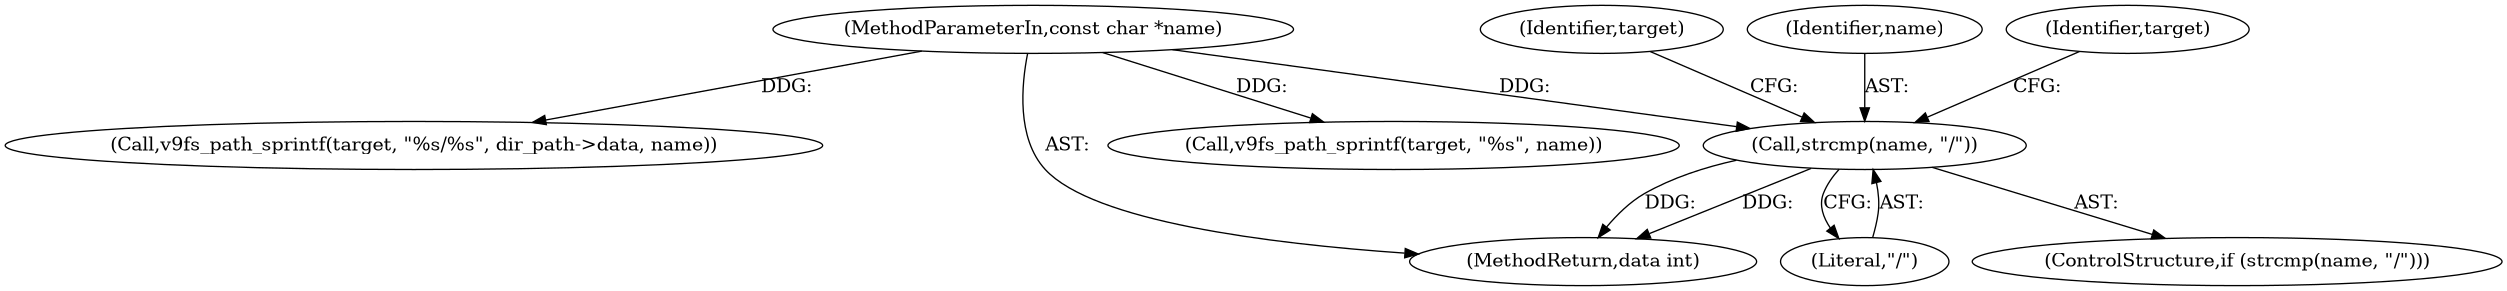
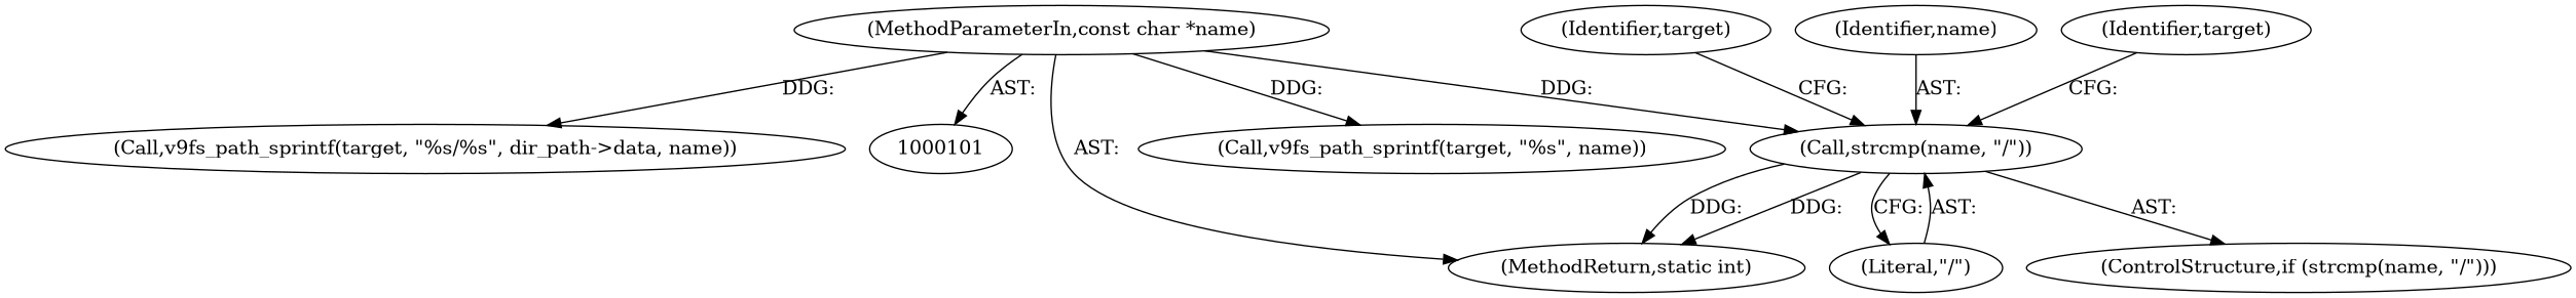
  digraph {
    n1 [label="(Call,strcmp(name, \"/\"))"]
-   n2 [label="(MethodReturn,data int)"]
+   n2 [label="(MethodReturn,static int)"]
    n3 [label="(Literal,\"/\")"]
    n4 [label="(ControlStructure,if (strcmp(name, \"/\")))"]
    n5 [label="(MethodParameterIn,const char *name)"]
    n6 [label="(Call,v9fs_path_sprintf(target, \"%s\", name))"]
    n7 [label="(Call,v9fs_path_sprintf(target, \"%s/%s\", dir_path->data, name))"]
+   1000101
    n9 [label="(Identifier,target)"]
    n10 [label="(Identifier,name)"]
    n11 [label="(Identifier,target)"]
    n1 -> n2 [label="DDG: "]
    n1 -> n2 [label="DDG: "]
    n1 -> n3 [label="CFG: "]
    n1 -> n4 [label="AST: "]
    n3 -> n1 [label="AST: "]
    n5 -> n1 [label="DDG: "]
    n5 -> n2 [label="AST: "]
    n5 -> n6 [label="DDG: "]
    n5 -> n7 [label="DDG: "]
+   n5 -> 1000101 [label="AST: "]
    n9 -> n1 [label="CFG: "]
    n10 -> n1 [label="AST: "]
    n11 -> n1 [label="CFG: "]
  }
